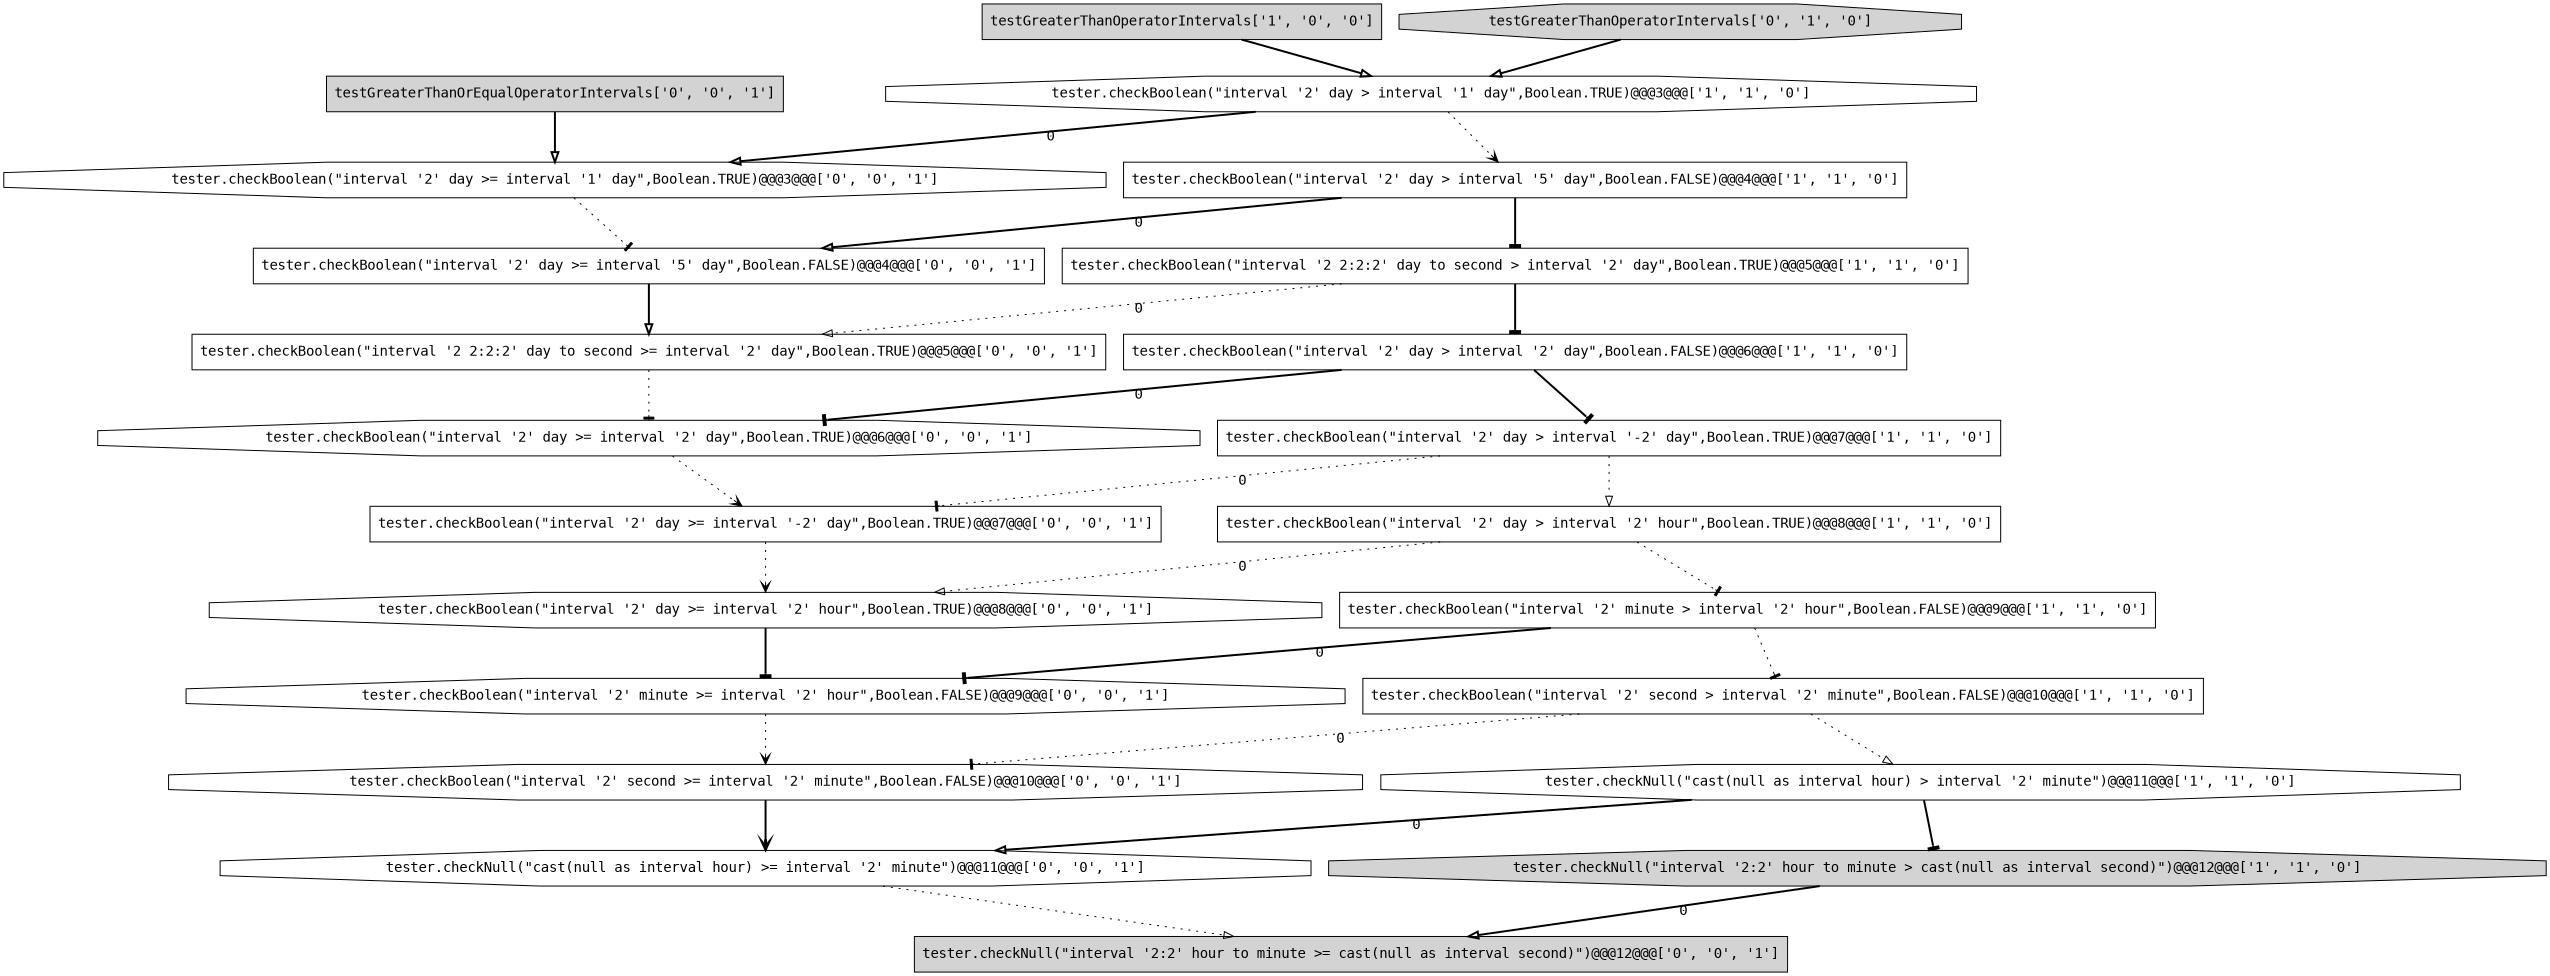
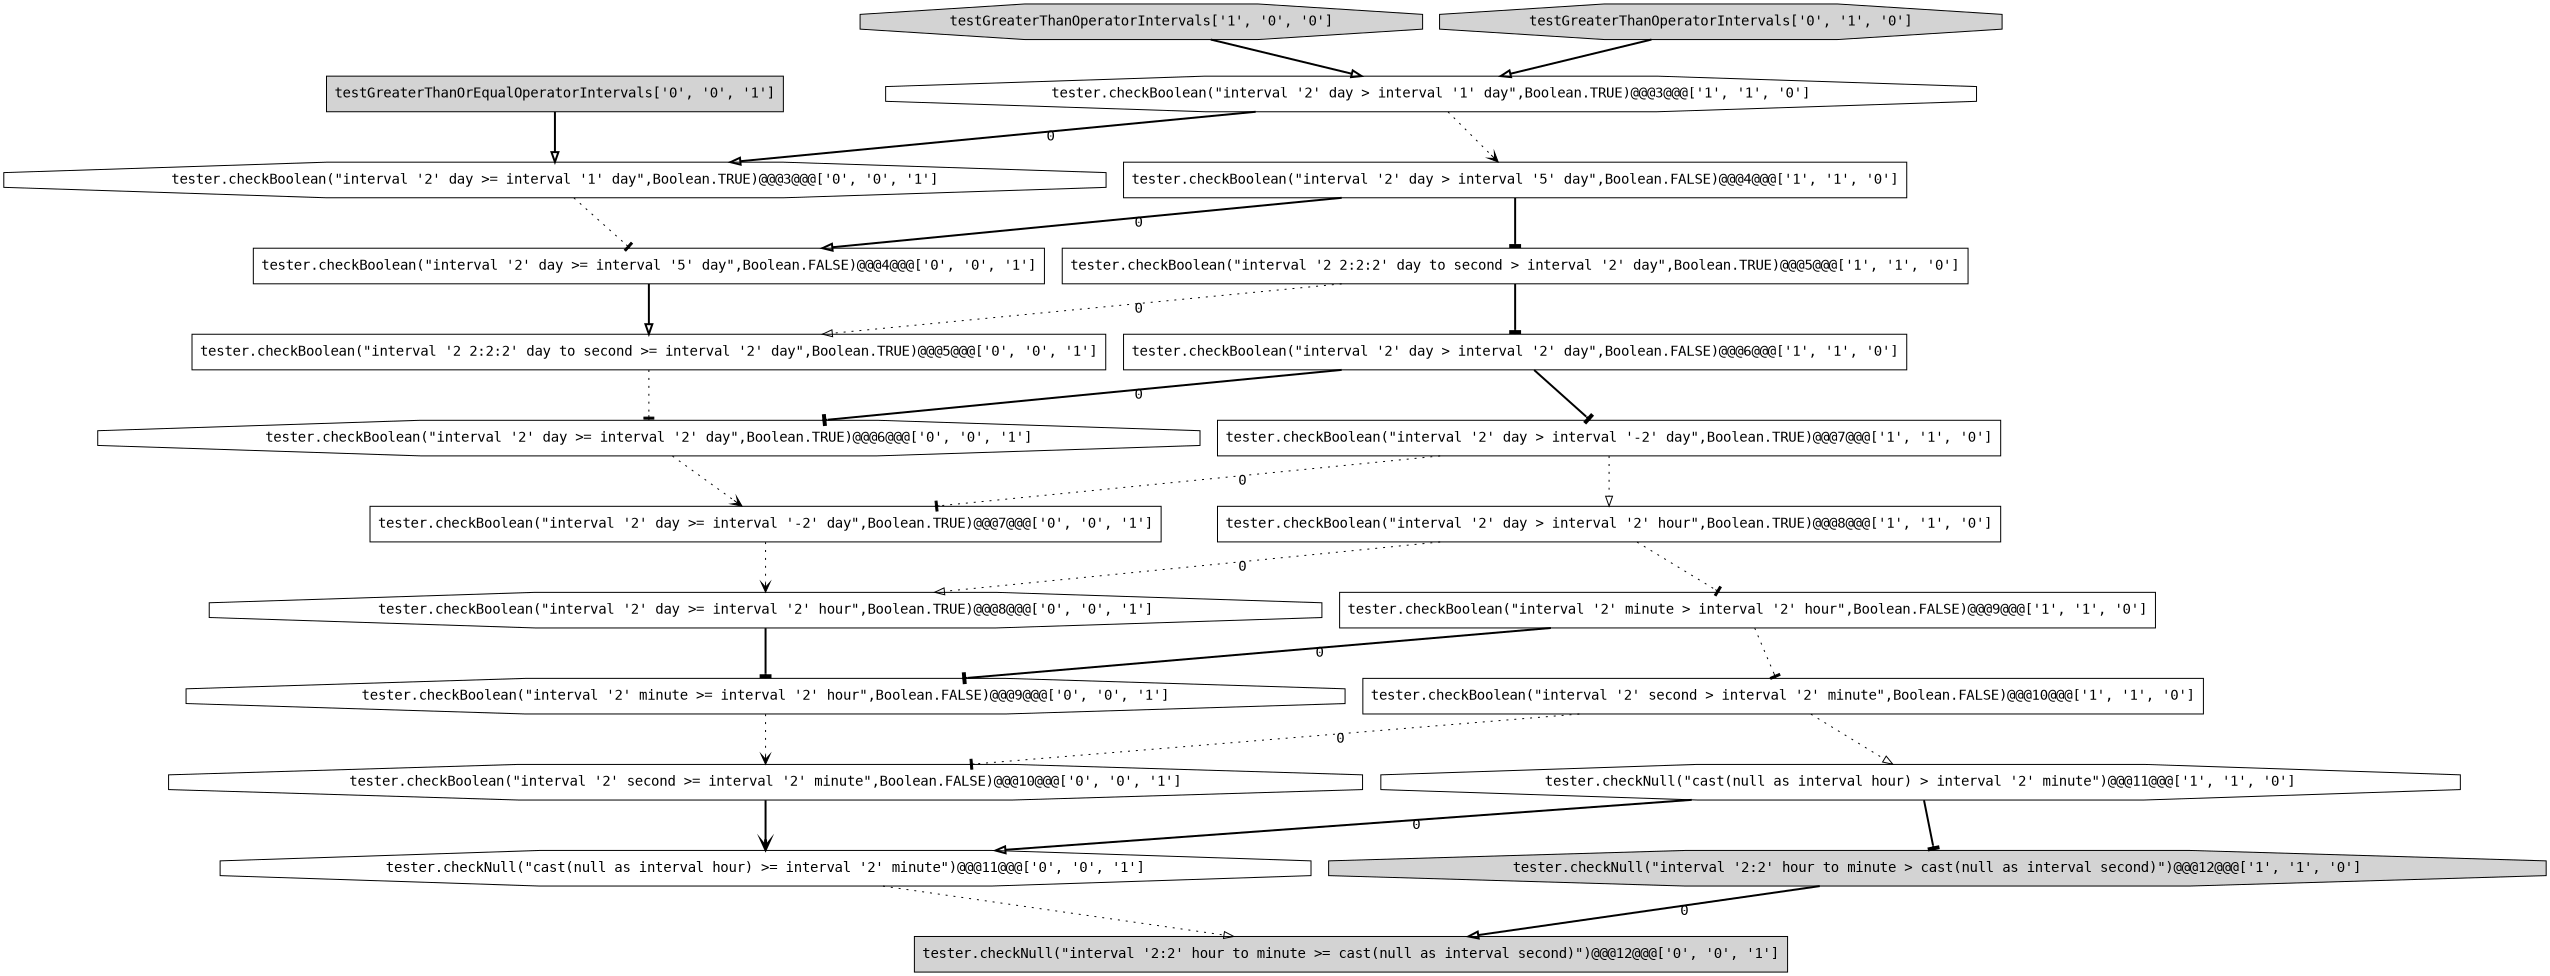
  digraph {
    fontname="DejaVu Sans Mono"
    node [fillcolor=white shape=box style=filled fontname="DejaVu Sans Mono"]
    edge [style=bold arrowhead=onormal fontname="DejaVu Sans Mono"]
    n1 [label="tester.checkBoolean(\"interval '2' day > interval '1' day\",Boolean.TRUE)@@@3@@@['1', '1', '0']" shape=octagon]
    n2 [label="tester.checkBoolean(\"interval '2' day >= interval '1' day\",Boolean.TRUE)@@@3@@@['0', '0', '1']" shape=octagon]
    n3 [label="tester.checkBoolean(\"interval '2' day > interval '5' day\",Boolean.FALSE)@@@4@@@['1', '1', '0']"]
    n4 [label="tester.checkBoolean(\"interval '2' second >= interval '2' minute\",Boolean.FALSE)@@@10@@@['0', '0', '1']" shape=octagon]
    n5 [label="tester.checkNull(\"cast(null as interval hour) >= interval '2' minute\")@@@11@@@['0', '0', '1']" shape=octagon]
    n6 [label="tester.checkBoolean(\"interval '2' day >= interval '5' day\",Boolean.FALSE)@@@4@@@['0', '0', '1']"]
    n7 [label="tester.checkBoolean(\"interval '2' day > interval '2' hour\",Boolean.TRUE)@@@8@@@['1', '1', '0']"]
    n8 [label="tester.checkBoolean(\"interval '2' minute > interval '2' hour\",Boolean.FALSE)@@@9@@@['1', '1', '0']"]
    n9 [label="tester.checkBoolean(\"interval '2' day >= interval '2' hour\",Boolean.TRUE)@@@8@@@['0', '0', '1']" shape=octagon]
    n10 [label="tester.checkBoolean(\"interval '2' second > interval '2' minute\",Boolean.FALSE)@@@10@@@['1', '1', '0']"]
    n11 [label="tester.checkNull(\"cast(null as interval hour) > interval '2' minute\")@@@11@@@['1', '1', '0']" shape=octagon]
    n12 [label="tester.checkBoolean(\"interval '2' minute >= interval '2' hour\",Boolean.FALSE)@@@9@@@['0', '0', '1']" shape=octagon]
-   n13 [fillcolor=lightgray label="testGreaterThanOperatorIntervals['1', '0', '0']"]
+   n13 [fillcolor=lightgray label="testGreaterThanOperatorIntervals['1', '0', '0']" shape=octagon]
    n14 [label="tester.checkBoolean(\"interval '2' day >= interval '-2' day\",Boolean.TRUE)@@@7@@@['0', '0', '1']"]
    n15 [label="tester.checkBoolean(\"interval '2 2:2:2' day to second >= interval '2' day\",Boolean.TRUE)@@@5@@@['0', '0', '1']"]
    n16 [fillcolor=lightgray label="tester.checkNull(\"interval '2:2' hour to minute >= cast(null as interval second)\")@@@12@@@['0', '0', '1']"]
    n17 [label="tester.checkBoolean(\"interval '2 2:2:2' day to second > interval '2' day\",Boolean.TRUE)@@@5@@@['1', '1', '0']"]
    n18 [label="tester.checkBoolean(\"interval '2' day > interval '2' day\",Boolean.FALSE)@@@6@@@['1', '1', '0']"]
    n19 [fillcolor=lightgray label="tester.checkNull(\"interval '2:2' hour to minute > cast(null as interval second)\")@@@12@@@['1', '1', '0']" shape=octagon]
    n20 [label="tester.checkBoolean(\"interval '2' day >= interval '2' day\",Boolean.TRUE)@@@6@@@['0', '0', '1']" shape=octagon]
    n21 [label="tester.checkBoolean(\"interval '2' day > interval '-2' day\",Boolean.TRUE)@@@7@@@['1', '1', '0']"]
    n22 [fillcolor=lightgray label="testGreaterThanOrEqualOperatorIntervals['0', '0', '1']"]
    n23 [fillcolor=lightgray label="testGreaterThanOperatorIntervals['0', '1', '0']" shape=octagon]
    n1 -> n2 [label=0]
    n1 -> n3 [style=dotted arrowhead=vee]
    n2 -> n6 [style=dotted arrowhead=tee]
    n3 -> n6 [label=0]
    n3 -> n17 [arrowhead=tee]
    n4 -> n5 [arrowhead=vee]
    n5 -> n16 [style=dotted]
    n6 -> n15
    n7 -> n8 [style=dotted arrowhead=tee]
    n7 -> n9 [label=0 style=dotted]
    n8 -> n10 [style=dotted arrowhead=tee]
    n8 -> n12 [label=0 arrowhead=tee]
    n9 -> n12 [arrowhead=tee]
    n10 -> n4 [label=0 style=dotted arrowhead=tee]
    n10 -> n11 [style=dotted]
    n11 -> n5 [label=0]
    n11 -> n19 [arrowhead=tee]
    n12 -> n4 [style=dotted arrowhead=vee]
    n13 -> n1
    n14 -> n9 [style=dotted arrowhead=vee]
    n15 -> n20 [style=dotted arrowhead=tee]
    n17 -> n15 [label=0 style=dotted]
    n17 -> n18 [arrowhead=tee]
    n18 -> n20 [label=0 arrowhead=tee]
    n18 -> n21 [arrowhead=tee]
    n19 -> n16 [label=0]
    n20 -> n14 [style=dotted arrowhead=vee]
    n21 -> n7 [style=dotted]
    n21 -> n14 [label=0 style=dotted arrowhead=tee]
    n22 -> n2
    n23 -> n1
  }
